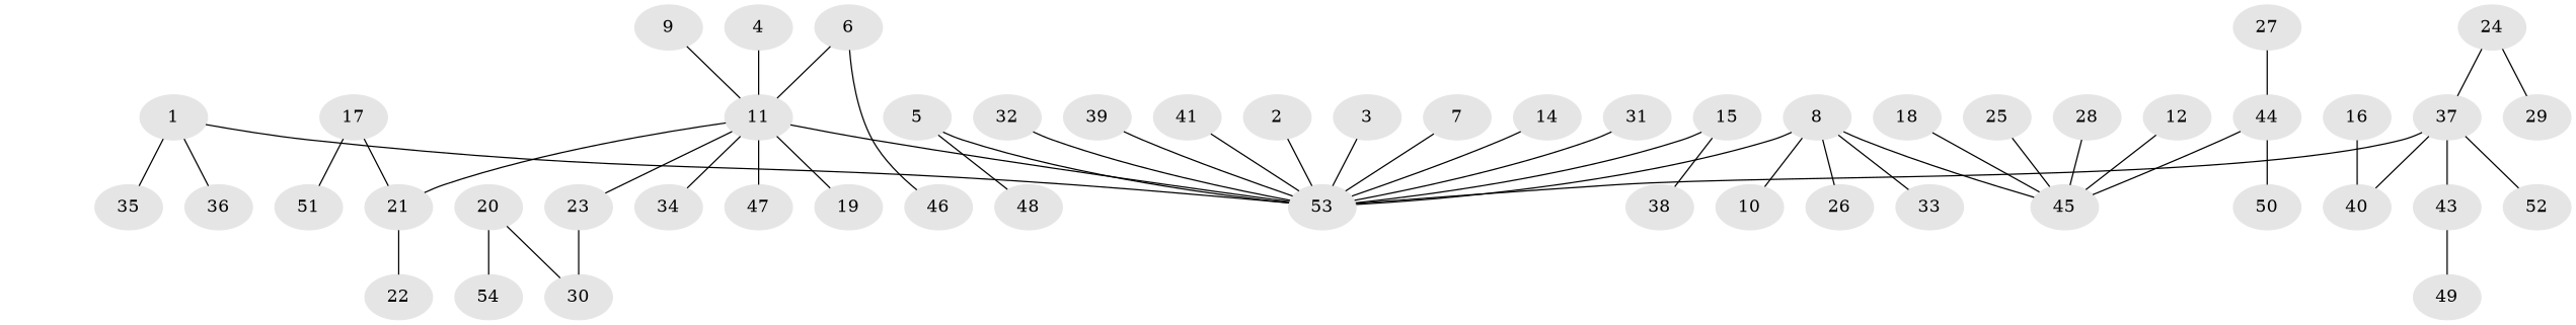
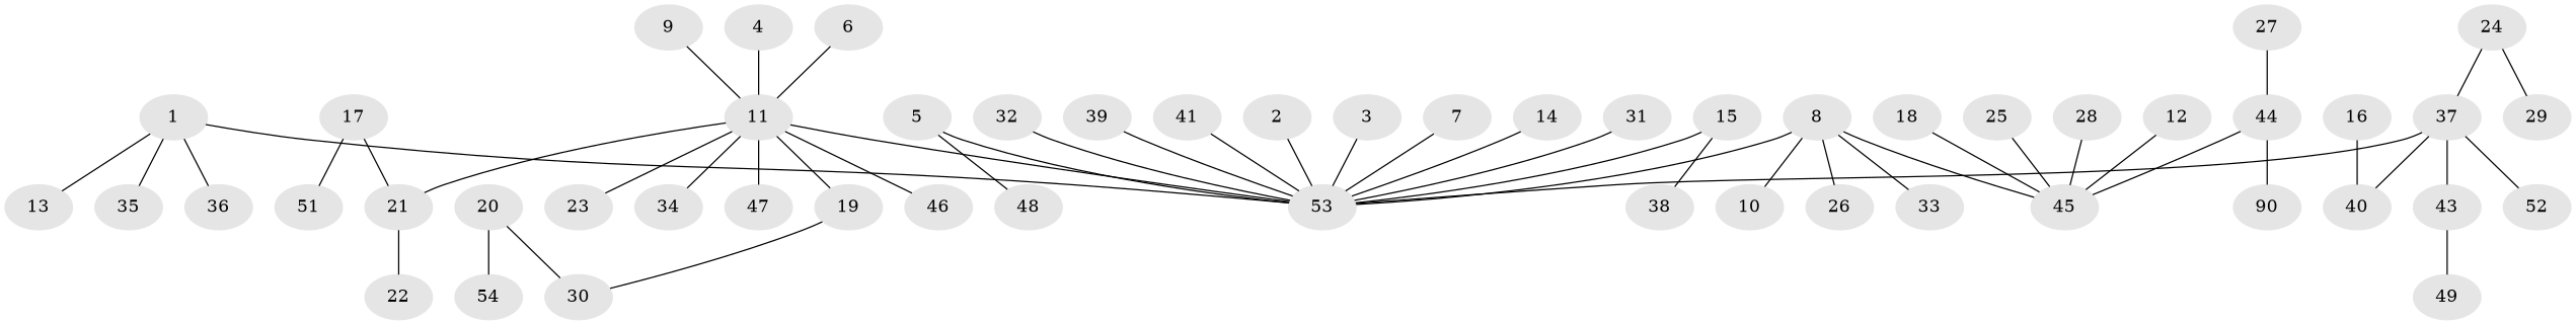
  graph {
    node [color=gray90 style=filled]
    edge [weight=1.0]
    1
+   13
    35
    36
    53
    2
    3
    4
    11
    19
    21
    23
    34
    46
    47
    5
    48
    6
    7
    8
    10
    26
    33
    45
    9
    30
    22
    12
    14
    15
    38
    16
    40
    17
    51
    18
    20
    54
    24
    29
    37
    43
    52
    25
    27
    44
-   50
+   50 [label=90]
    28
    31
    32
    49
    39
    41
+   1 -- 13
    1 -- 35
    1 -- 36
    1 -- 53
    2 -- 53
    3 -- 53
    4 -- 11
    11 -- 53
    11 -- 19
    11 -- 21
    11 -- 23
    11 -- 34
-   6 -- 46
+   11 -- 46
    11 -- 47
-   23 -- 30
+   19 -- 30
    21 -- 22
    5 -- 53
    5 -- 48
    6 -- 11
    7 -- 53
    8 -- 53
    8 -- 10
    8 -- 26
    8 -- 33
    8 -- 45
    9 -- 11
    12 -- 45
    14 -- 53
    15 -- 53
    15 -- 38
    16 -- 40
    17 -- 21
    17 -- 51
    18 -- 45
    20 -- 30
    20 -- 54
    24 -- 29
    24 -- 37
    37 -- 53
    37 -- 40
    37 -- 43
    37 -- 52
    43 -- 49
    25 -- 45
    27 -- 44
    44 -- 45
    44 -- 50
    28 -- 45
    31 -- 53
    32 -- 53
    39 -- 53
    41 -- 53
  }
